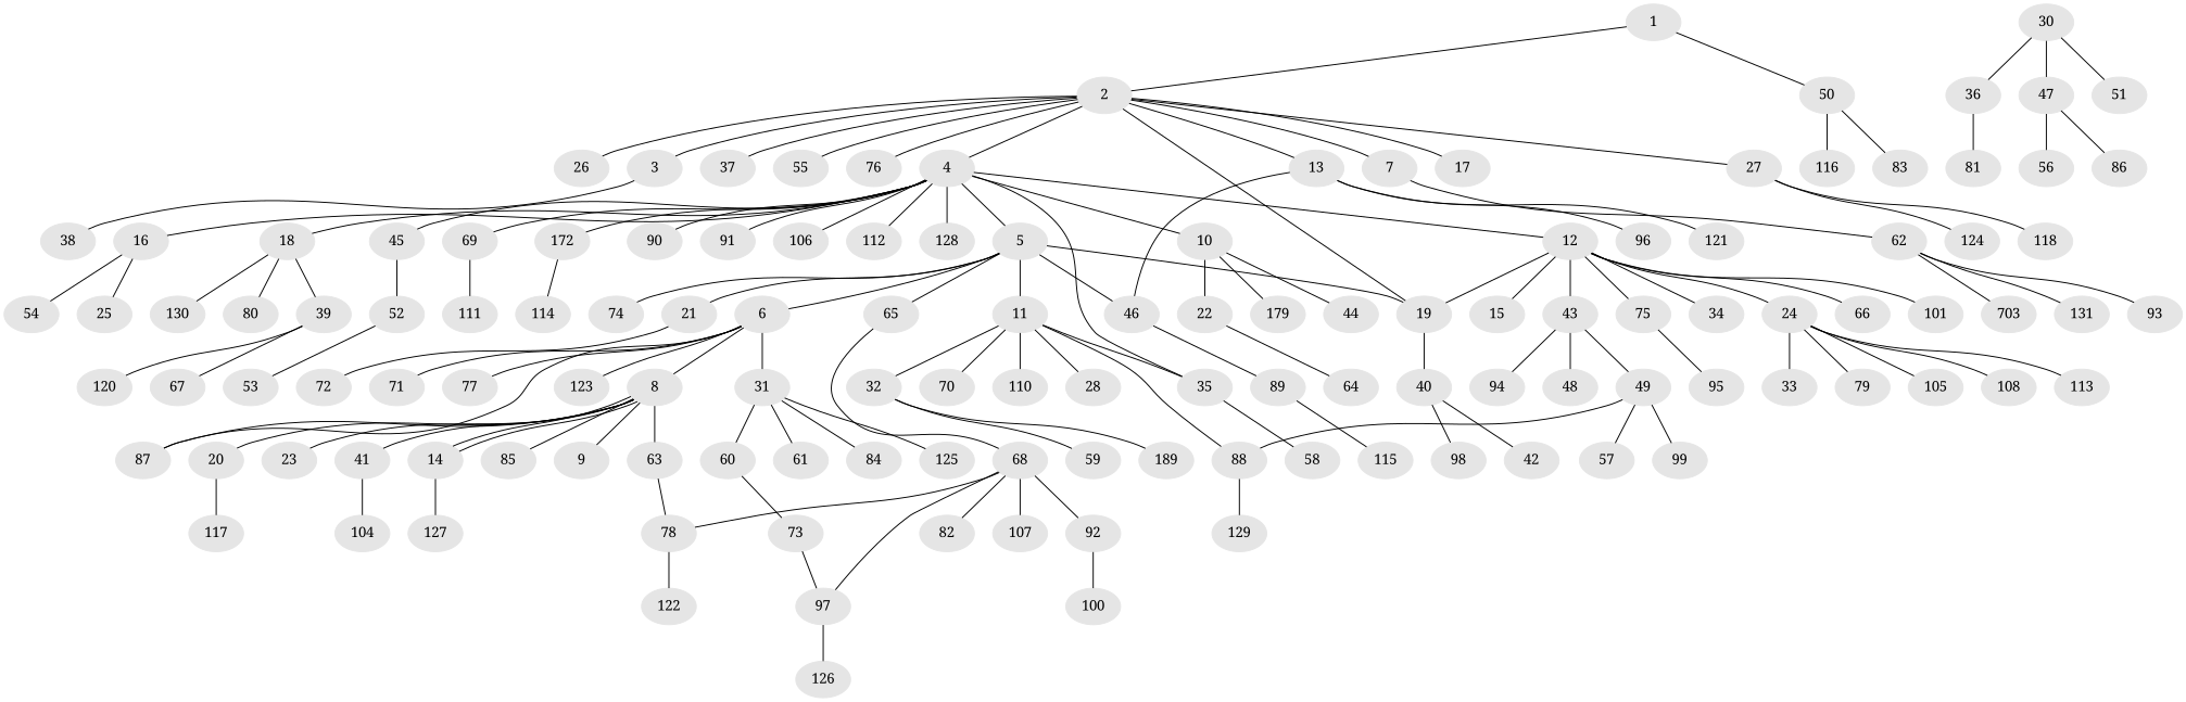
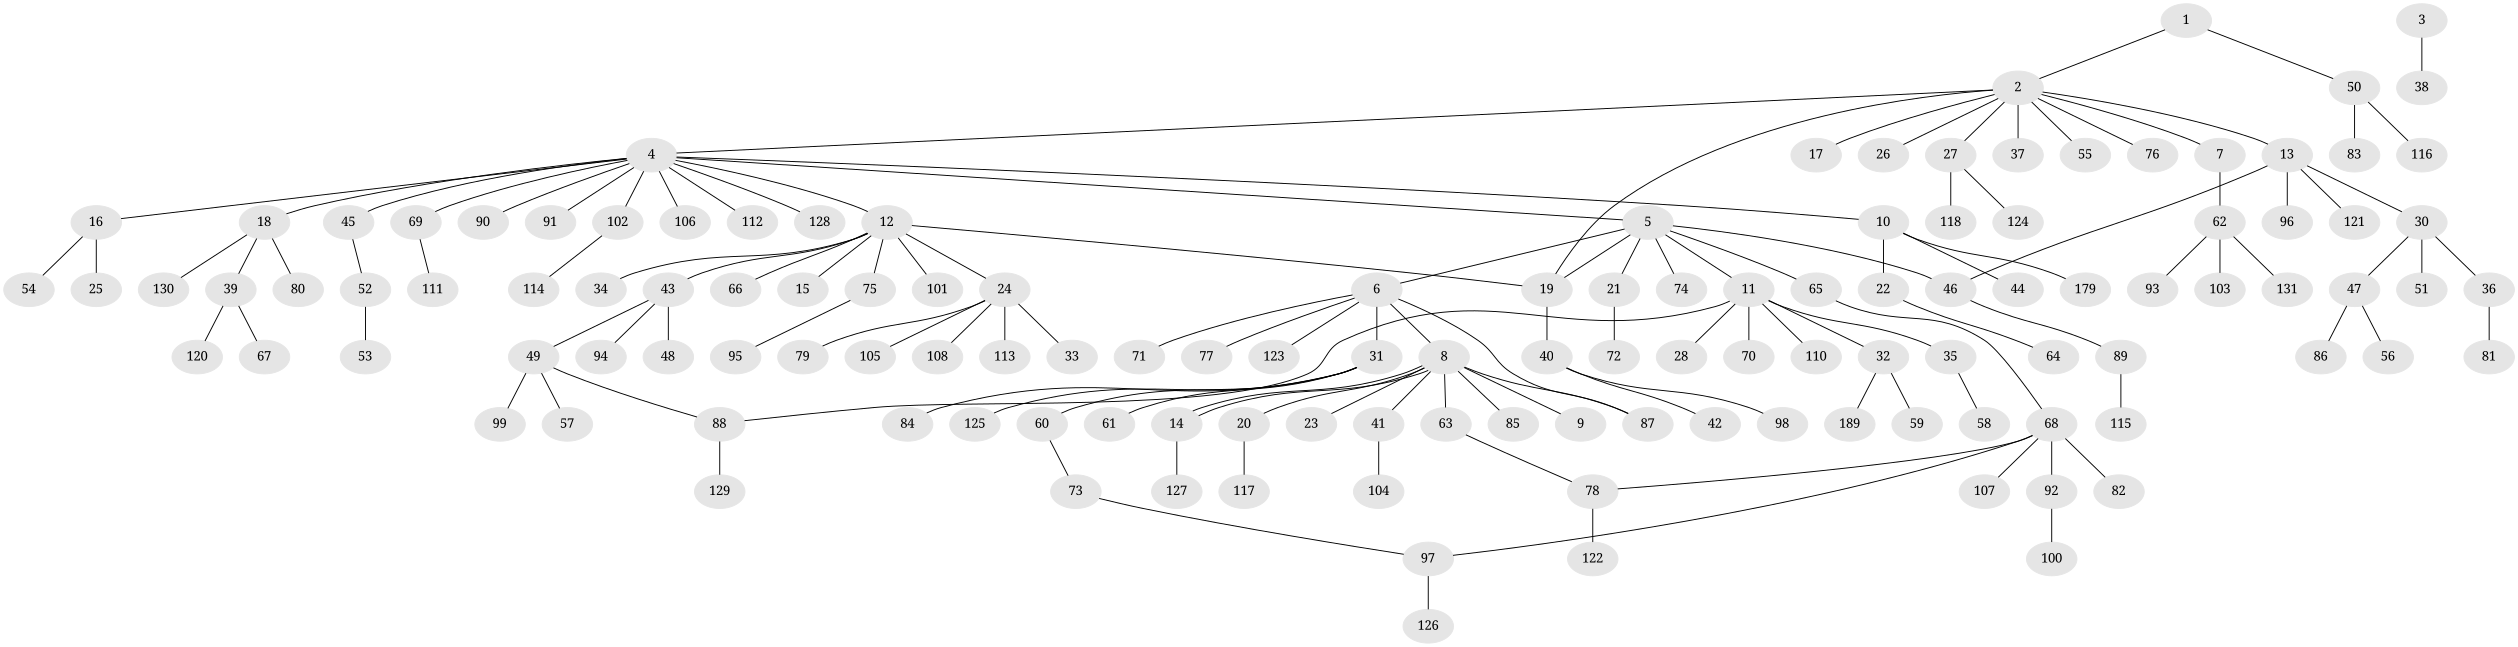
  graph {
    fontname="Noto Serif"
    node [color=gray90 fontname="Noto Serif" style=filled]
    edge [fontname="Noto Serif"]
    1
    2
    50
    3
    4
    7
    13
    17
    19
    26
    27
    37
    55
    76
    83
    116
    38
    5
    10
    12
    16
    18
    35
    45
    69
    90
    91
-   102 [label=172]
+   102
    106
    112
    128
    62
    46
    30
    96
    121
    40
    118
    124
    6
    11
    21
    65
    74
    22
    44
    n47 [label=179]
    15
    24
    34
    43
    66
    75
    101
    25
    54
    39
    80
    130
    58
    52
    111
    114
    8
    31
    71
    77
    87
    123
    28
    32
    70
    88
    110
    72
    89
    68
    9
    14
    20
    23
    41
    63
    85
    60
    61
    84
    125
    93
-   103 [label=703]
+   103
    131
    127
    117
    104
    78
    64
    59
    n98 [label=189]
    129
    33
    79
    105
    108
    113
    48
    49
    94
    95
    36
    47
    51
    67
    120
    42
    98
    81
    56
    86
    73
    57
    99
    53
    115
    97
    122
    82
    92
    107
    100
    126
    1 -- 2
    1 -- 50
-   2 -- 3
    2 -- 4
    2 -- 7
    2 -- 13
    2 -- 17
    2 -- 19
    2 -- 26
    2 -- 27
    2 -- 37
    2 -- 55
    2 -- 76
    50 -- 83
    50 -- 116
    3 -- 38
    4 -- 5
    4 -- 10
    4 -- 12
    4 -- 16
    4 -- 18
-   4 -- 35
    4 -- 45
    4 -- 69
    4 -- 90
    4 -- 91
    4 -- 102
    4 -- 106
    4 -- 112
    4 -- 128
    7 -- 62
    13 -- 46
+   13 -- 30
    13 -- 96
    13 -- 121
    19 -- 40
    27 -- 118
    27 -- 124
    5 -- 19
    5 -- 46
    5 -- 6
    5 -- 11
    5 -- 21
    5 -- 65
    5 -- 74
    10 -- 22
    10 -- 44
    10 -- n47
    12 -- 19
    12 -- 15
    12 -- 24
    12 -- 34
    12 -- 43
    12 -- 66
    12 -- 75
    12 -- 101
    16 -- 25
    16 -- 54
    18 -- 39
    18 -- 80
    18 -- 130
    35 -- 58
    45 -- 52
    69 -- 111
    102 -- 114
    62 -- 93
    62 -- 103
    62 -- 131
    46 -- 89
    30 -- 36
    30 -- 47
    30 -- 51
    40 -- 42
    40 -- 98
    6 -- 8
    6 -- 31
    6 -- 71
    6 -- 77
    6 -- 87
    6 -- 123
    11 -- 35
    11 -- 28
    11 -- 32
    11 -- 70
    11 -- 88
    11 -- 110
    21 -- 72
    65 -- 68
    22 -- 64
    24 -- 33
    24 -- 79
    24 -- 105
    24 -- 108
    24 -- 113
    43 -- 48
    43 -- 49
    43 -- 94
    75 -- 95
    39 -- 67
    39 -- 120
    52 -- 53
    8 -- 87
    8 -- 9
    8 -- 14
    8 -- 14
    8 -- 20
    8 -- 23
    8 -- 41
    8 -- 63
    8 -- 85
    31 -- 60
    31 -- 61
    31 -- 84
    31 -- 125
    32 -- 59
    32 -- n98
    88 -- 129
    89 -- 115
    68 -- 78
    68 -- 97
    68 -- 82
    68 -- 92
    68 -- 107
    14 -- 127
    20 -- 117
    41 -- 104
    63 -- 78
    60 -- 73
    78 -- 122
    49 -- 88
    49 -- 57
    49 -- 99
    36 -- 81
    47 -- 56
    47 -- 86
    73 -- 97
    97 -- 126
    92 -- 100
  }
